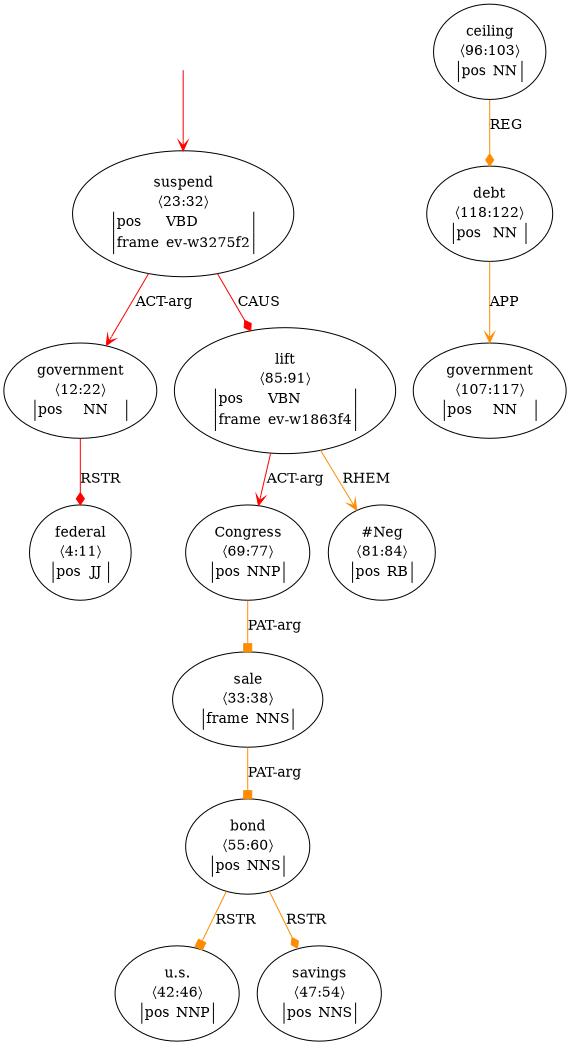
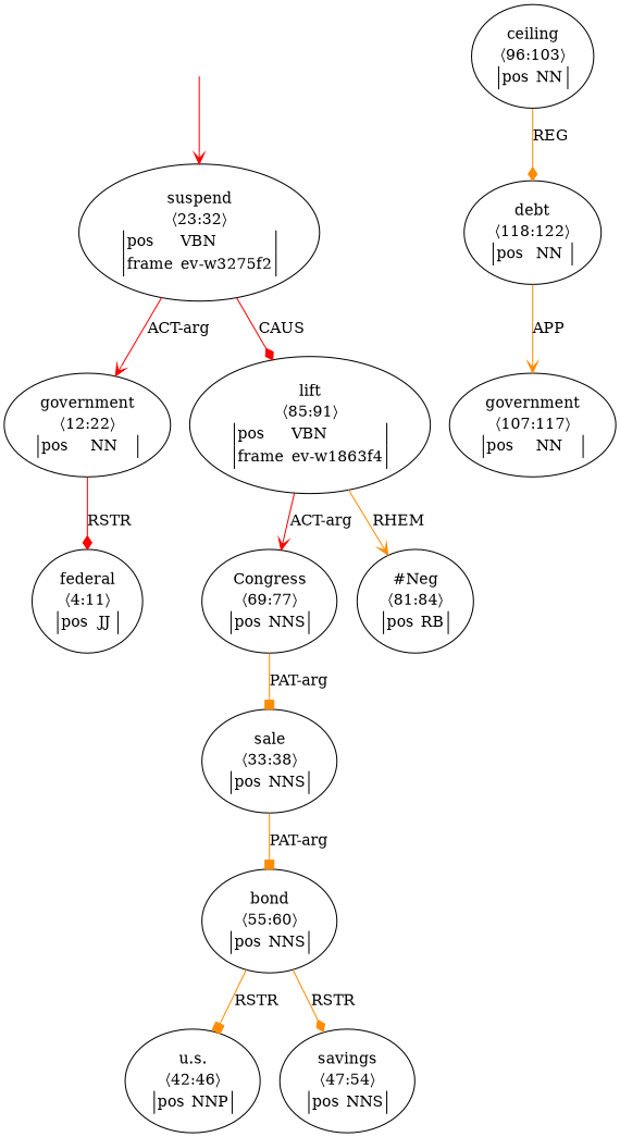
  digraph {
    edge [arrowhead=vee color=darkorange]
    top [style=invis]
-   n2 [label=<<table align="center" border="0" cellspacing="0"><tr><td colspan="2">suspend</td></tr><tr><td colspan="2">〈23:32〉</td></tr><tr><td sides="l" border="1" align="left">pos</td><td sides="r" border="1" align="left">VBD</td></tr><tr><td sides="l" border="1" align="left">frame</td><td sides="r" border="1" align="left">ev-w3275f2</td></tr></table>>]
+   n2 [label=<<table align="center" border="0" cellspacing="0"><tr><td colspan="2">suspend</td></tr><tr><td colspan="2">〈23:32〉</td></tr><tr><td sides="l" border="1" align="left">pos</td><td sides="r" border="1" align="left">VBN</td></tr><tr><td sides="l" border="1" align="left">frame</td><td sides="r" border="1" align="left">ev-w3275f2</td></tr></table>>]
    n3 [label=<<table align="center" border="0" cellspacing="0"><tr><td colspan="2">government</td></tr><tr><td colspan="2">〈12:22〉</td></tr><tr><td sides="l" border="1" align="left">pos</td><td sides="r" border="1" align="left">NN</td></tr></table>>]
    n4 [label=<<table align="center" border="0" cellspacing="0"><tr><td colspan="2">lift</td></tr><tr><td colspan="2">〈85:91〉</td></tr><tr><td sides="l" border="1" align="left">pos</td><td sides="r" border="1" align="left">VBN</td></tr><tr><td sides="l" border="1" align="left">frame</td><td sides="r" border="1" align="left">ev-w1863f4</td></tr></table>>]
    n5 [label=<<table align="center" border="0" cellspacing="0"><tr><td colspan="2">federal</td></tr><tr><td colspan="2">〈4:11〉</td></tr><tr><td sides="l" border="1" align="left">pos</td><td sides="r" border="1" align="left">JJ</td></tr></table>>]
-   n6 [label=<<table align="center" border="0" cellspacing="0"><tr><td colspan="2">sale</td></tr><tr><td colspan="2">〈33:38〉</td></tr><tr><td sides="l" border="1" align="left">frame</td><td sides="r" border="1" align="left">NNS</td></tr></table>>]
+   n6 [label=<<table align="center" border="0" cellspacing="0"><tr><td colspan="2">sale</td></tr><tr><td colspan="2">〈33:38〉</td></tr><tr><td sides="l" border="1" align="left">pos</td><td sides="r" border="1" align="left">NNS</td></tr></table>>]
    n7 [label=<<table align="center" border="0" cellspacing="0"><tr><td colspan="2">bond</td></tr><tr><td colspan="2">〈55:60〉</td></tr><tr><td sides="l" border="1" align="left">pos</td><td sides="r" border="1" align="left">NNS</td></tr></table>>]
-   n8 [label=<<table align="center" border="0" cellspacing="0"><tr><td colspan="2">Congress</td></tr><tr><td colspan="2">〈69:77〉</td></tr><tr><td sides="l" border="1" align="left">pos</td><td sides="r" border="1" align="left">NNP</td></tr></table>>]
+   n8 [label=<<table align="center" border="0" cellspacing="0"><tr><td colspan="2">Congress</td></tr><tr><td colspan="2">〈69:77〉</td></tr><tr><td sides="l" border="1" align="left">pos</td><td sides="r" border="1" align="left">NNS</td></tr></table>>]
    n9 [label=<<table align="center" border="0" cellspacing="0"><tr><td colspan="2">#Neg</td></tr><tr><td colspan="2">〈81:84〉</td></tr><tr><td sides="l" border="1" align="left">pos</td><td sides="r" border="1" align="left">RB</td></tr></table>>]
    n10 [label=<<table align="center" border="0" cellspacing="0"><tr><td colspan="2">u.s.</td></tr><tr><td colspan="2">〈42:46〉</td></tr><tr><td sides="l" border="1" align="left">pos</td><td sides="r" border="1" align="left">NNP</td></tr></table>>]
    n11 [label=<<table align="center" border="0" cellspacing="0"><tr><td colspan="2">savings</td></tr><tr><td colspan="2">〈47:54〉</td></tr><tr><td sides="l" border="1" align="left">pos</td><td sides="r" border="1" align="left">NNS</td></tr></table>>]
    n12 [label=<<table align="center" border="0" cellspacing="0"><tr><td colspan="2">ceiling</td></tr><tr><td colspan="2">〈96:103〉</td></tr><tr><td sides="l" border="1" align="left">pos</td><td sides="r" border="1" align="left">NN</td></tr></table>>]
    n13 [label=<<table align="center" border="0" cellspacing="0"><tr><td colspan="2">debt</td></tr><tr><td colspan="2">〈118:122〉</td></tr><tr><td sides="l" border="1" align="left">pos</td><td sides="r" border="1" align="left">NN</td></tr></table>>]
    n14 [label=<<table align="center" border="0" cellspacing="0"><tr><td colspan="2">government</td></tr><tr><td colspan="2">〈107:117〉</td></tr><tr><td sides="l" border="1" align="left">pos</td><td sides="r" border="1" align="left">NN</td></tr></table>>]
    top -> n2 [color=red]
    n2 -> n3 [color=red label="ACT-arg"]
    n2 -> n4 [arrowhead=diamond color=red label=CAUS]
    n3 -> n5 [arrowhead=diamond color=red label=RSTR]
    n4 -> n8 [color=red label="ACT-arg"]
    n4 -> n9 [label=RHEM]
    n6 -> n7 [arrowhead=box label="PAT-arg"]
    n7 -> n10 [arrowhead=box label=RSTR]
    n7 -> n11 [arrowhead=diamond label=RSTR]
    n8 -> n6 [arrowhead=box label="PAT-arg"]
    n12 -> n13 [arrowhead=diamond label=REG]
    n13 -> n14 [label=APP]
  }
